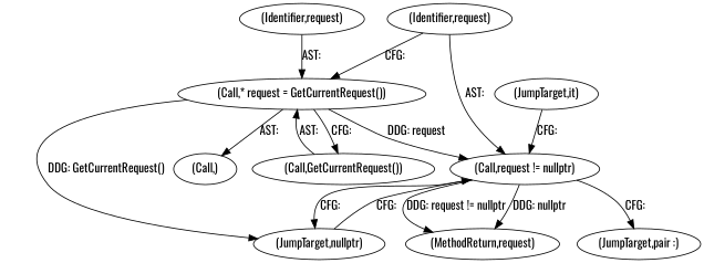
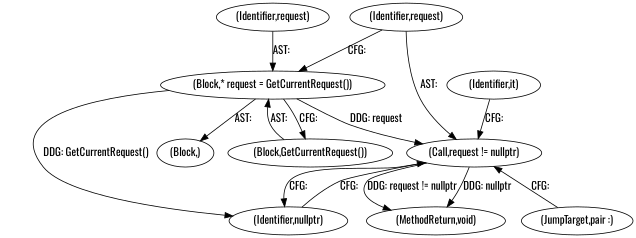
  digraph {
    fontname=Oswald
    node [fontname=Oswald]
    edge [fontname=Oswald]
    n1 [label="(Call,request != nullptr)"]
-   n2 [label="(JumpTarget,nullptr)"]
-   n3 [label="(MethodReturn,request)"]
-   n4 [label="(Call,* request = GetCurrentRequest())"]
-   n5 [label="(Call,)"]
-   n6 [label="(Call,GetCurrentRequest())"]
+   n2 [label="(Identifier,nullptr)"]
+   n3 [label="(MethodReturn,void)"]
+   n4 [label="(Block,* request = GetCurrentRequest())"]
+   n5 [label="(Block,)"]
+   n6 [label="(Block,GetCurrentRequest())"]
    n7 [label="(Identifier,request)"]
    n8 [label="(JumpTarget,pair :)"]
    n9 [label="(Identifier,request)"]
-   n10 [label="(JumpTarget,it)"]
+   n10 [label="(Identifier,it)"]
    n1 -> n2 [label="CFG: "]
    n1 -> n3 [label="DDG: request != nullptr"]
    n1 -> n3 [label="DDG: nullptr"]
    n2 -> n1 [label="CFG: "]
    n4 -> n1 [label="DDG: request"]
    n4 -> n2 [label="DDG: GetCurrentRequest()"]
    n4 -> n5 [label="AST: "]
    n4 -> n6 [label="CFG: "]
    n6 -> n4 [label="AST: "]
    n7 -> n1 [label="AST: "]
    n7 -> n4 [label="CFG: "]
-   n1 -> n8 [label="CFG: "]
+   n8 -> n1 [label="CFG: "]
    n9 -> n4 [label="AST: "]
    n10 -> n1 [label="CFG: "]
  }
